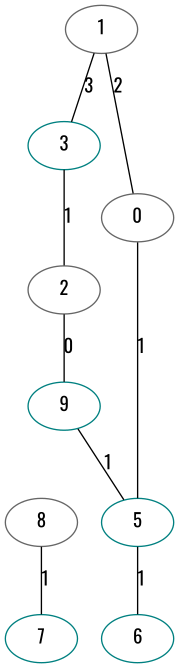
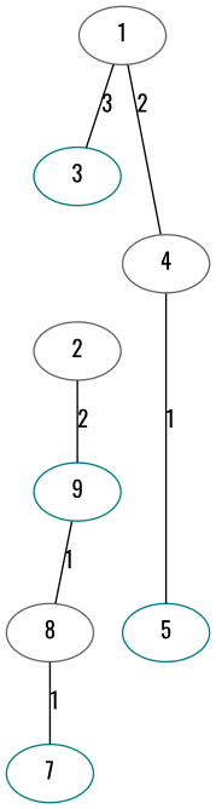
  graph {
    fontname=Oswald
    node [color=teal fontname=Oswald]
    edge [fontname=Oswald]
    1 [color=gray40]
    3
-   4 [color=gray40 label=0]
+   4 [color=gray40]
    2 [color=gray40]
    5
    9
    8 [color=gray40]
-   6
    7
    1 -- 3 [label=3]
    1 -- 4 [label=2]
-   3 -- 2 [label=1]
    4 -- 5 [label=1]
-   2 -- 9 [label=0]
-   5 -- 6 [label=1]
-   9 -- 5 [label=1]
+   2 -- 9 [label=2]
+   9 -- 8 [label=1]
    8 -- 7 [label=1]
  }
